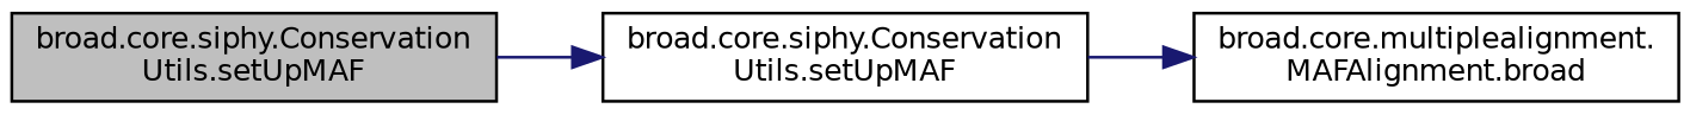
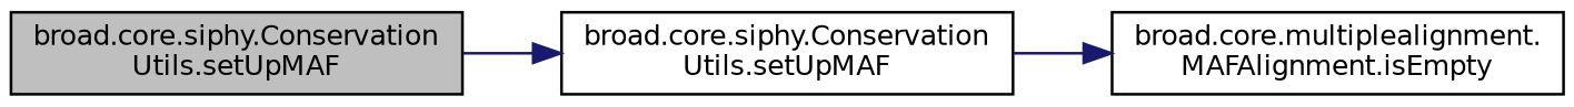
  digraph {
    rankdir=LR
    node [color=black fillcolor=white fontname=Helvetica fontsize=10 shape=record style=filled]
    edge [color=midnightblue fontname=Helvetica fontsize=10 labelfontname=Helvetica labelfontsize=10 style=solid]
    n1 [fillcolor=grey75 fontcolor=black height=0.2 label="broad.core.siphy.Conservation\lUtils.setUpMAF" width=0.4]
    n2 [height=0.2 label="broad.core.siphy.Conservation\lUtils.setUpMAF" width=0.4]
-   n3 [height=0.2 label="broad.core.multiplealignment.\lMAFAlignment.broad" width=0.4]
+   n3 [height=0.2 label="broad.core.multiplealignment.\lMAFAlignment.isEmpty" width=0.4]
    n1 -> n2
    n2 -> n3
  }
